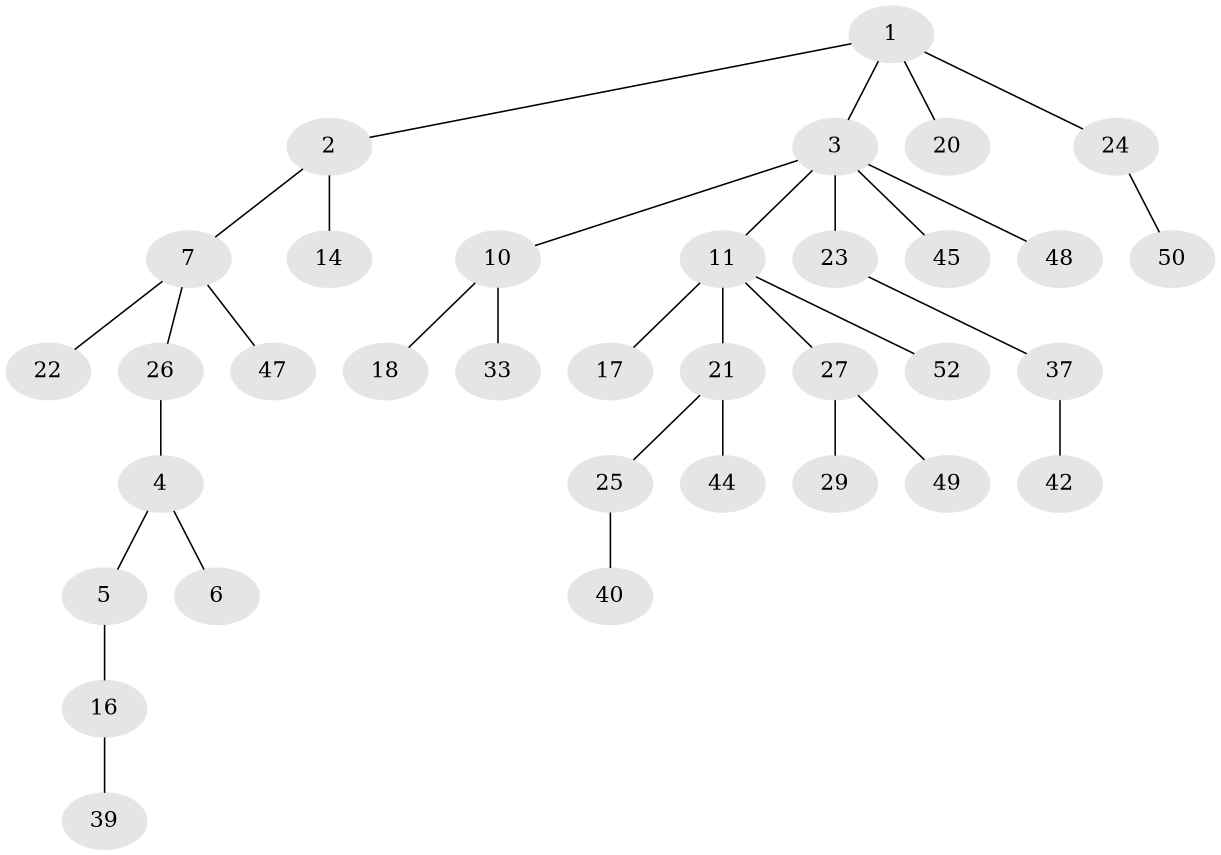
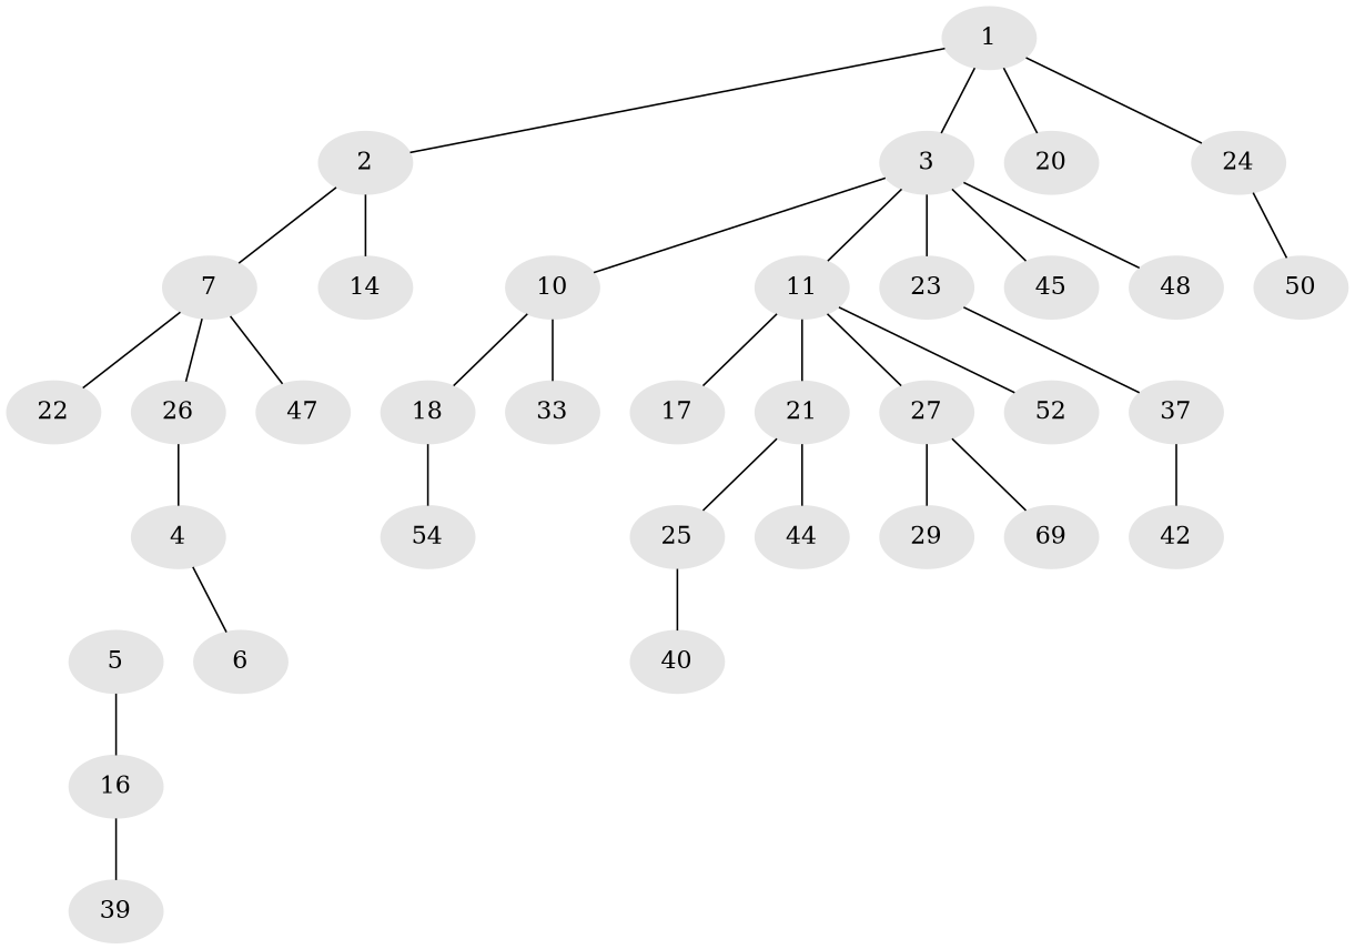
  graph {
    node [color=gray90 style=filled]
    1 [super="+32"]
    2 [super="+8"]
    3 [super="+41"]
    20 [super="+56"]
    24 [super="+35"]
    7 [super="+15"]
    14
    10 [super="+12"]
    11 [super="+19"]
    23 [super="+36"]
    45
    48
    50
    4 [super="+28"]
    5 [super="+9"]
    6 [super="+13"]
    22
    26 [super="+38"]
    47
    18 [super="+34"]
    33
    17 [super="+53"]
    21
    27 [super="+51"]
    52
    37 [super="+46"]
    16 [super="+31"]
    39
+   54
    25 [super="+30"]
    44
    29 [super="+43"]
-   49
+   49 [label=69]
    40
    42 [super="+55"]
    1 -- 2
    1 -- 3
    1 -- 20
    1 -- 24
    2 -- 7
    2 -- 14
    3 -- 10
    3 -- 11
    3 -- 23
    3 -- 45
    3 -- 48
    24 -- 50
    7 -- 22
    7 -- 26
    7 -- 47
    10 -- 18
    10 -- 33
    11 -- 17
    11 -- 21
    11 -- 27
    11 -- 52
    23 -- 37
-   4 -- 5
    4 -- 6
    5 -- 16
    26 -- 4
+   18 -- 54
    21 -- 25
    21 -- 44
    27 -- 29
    27 -- 49
    37 -- 42
    16 -- 39
    25 -- 40
  }
